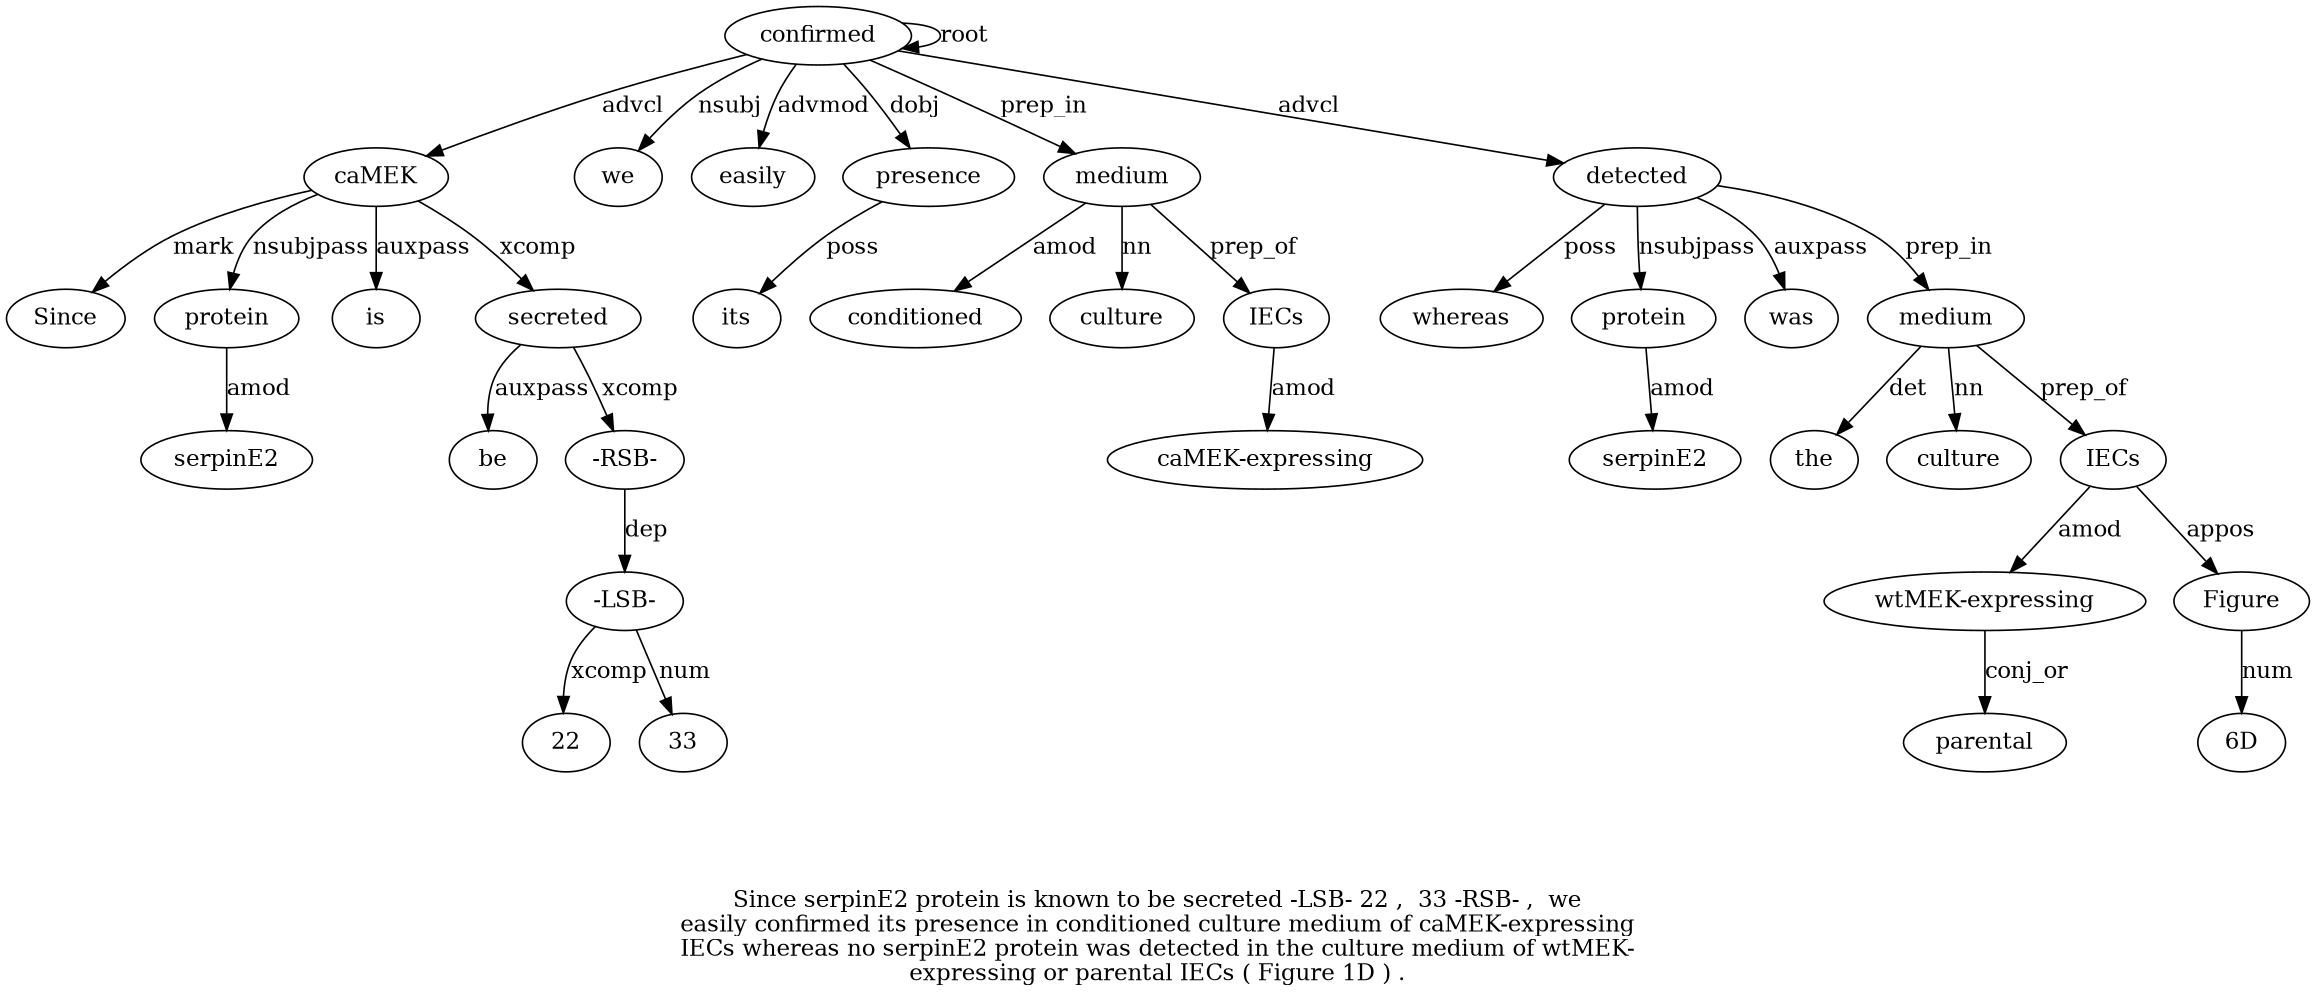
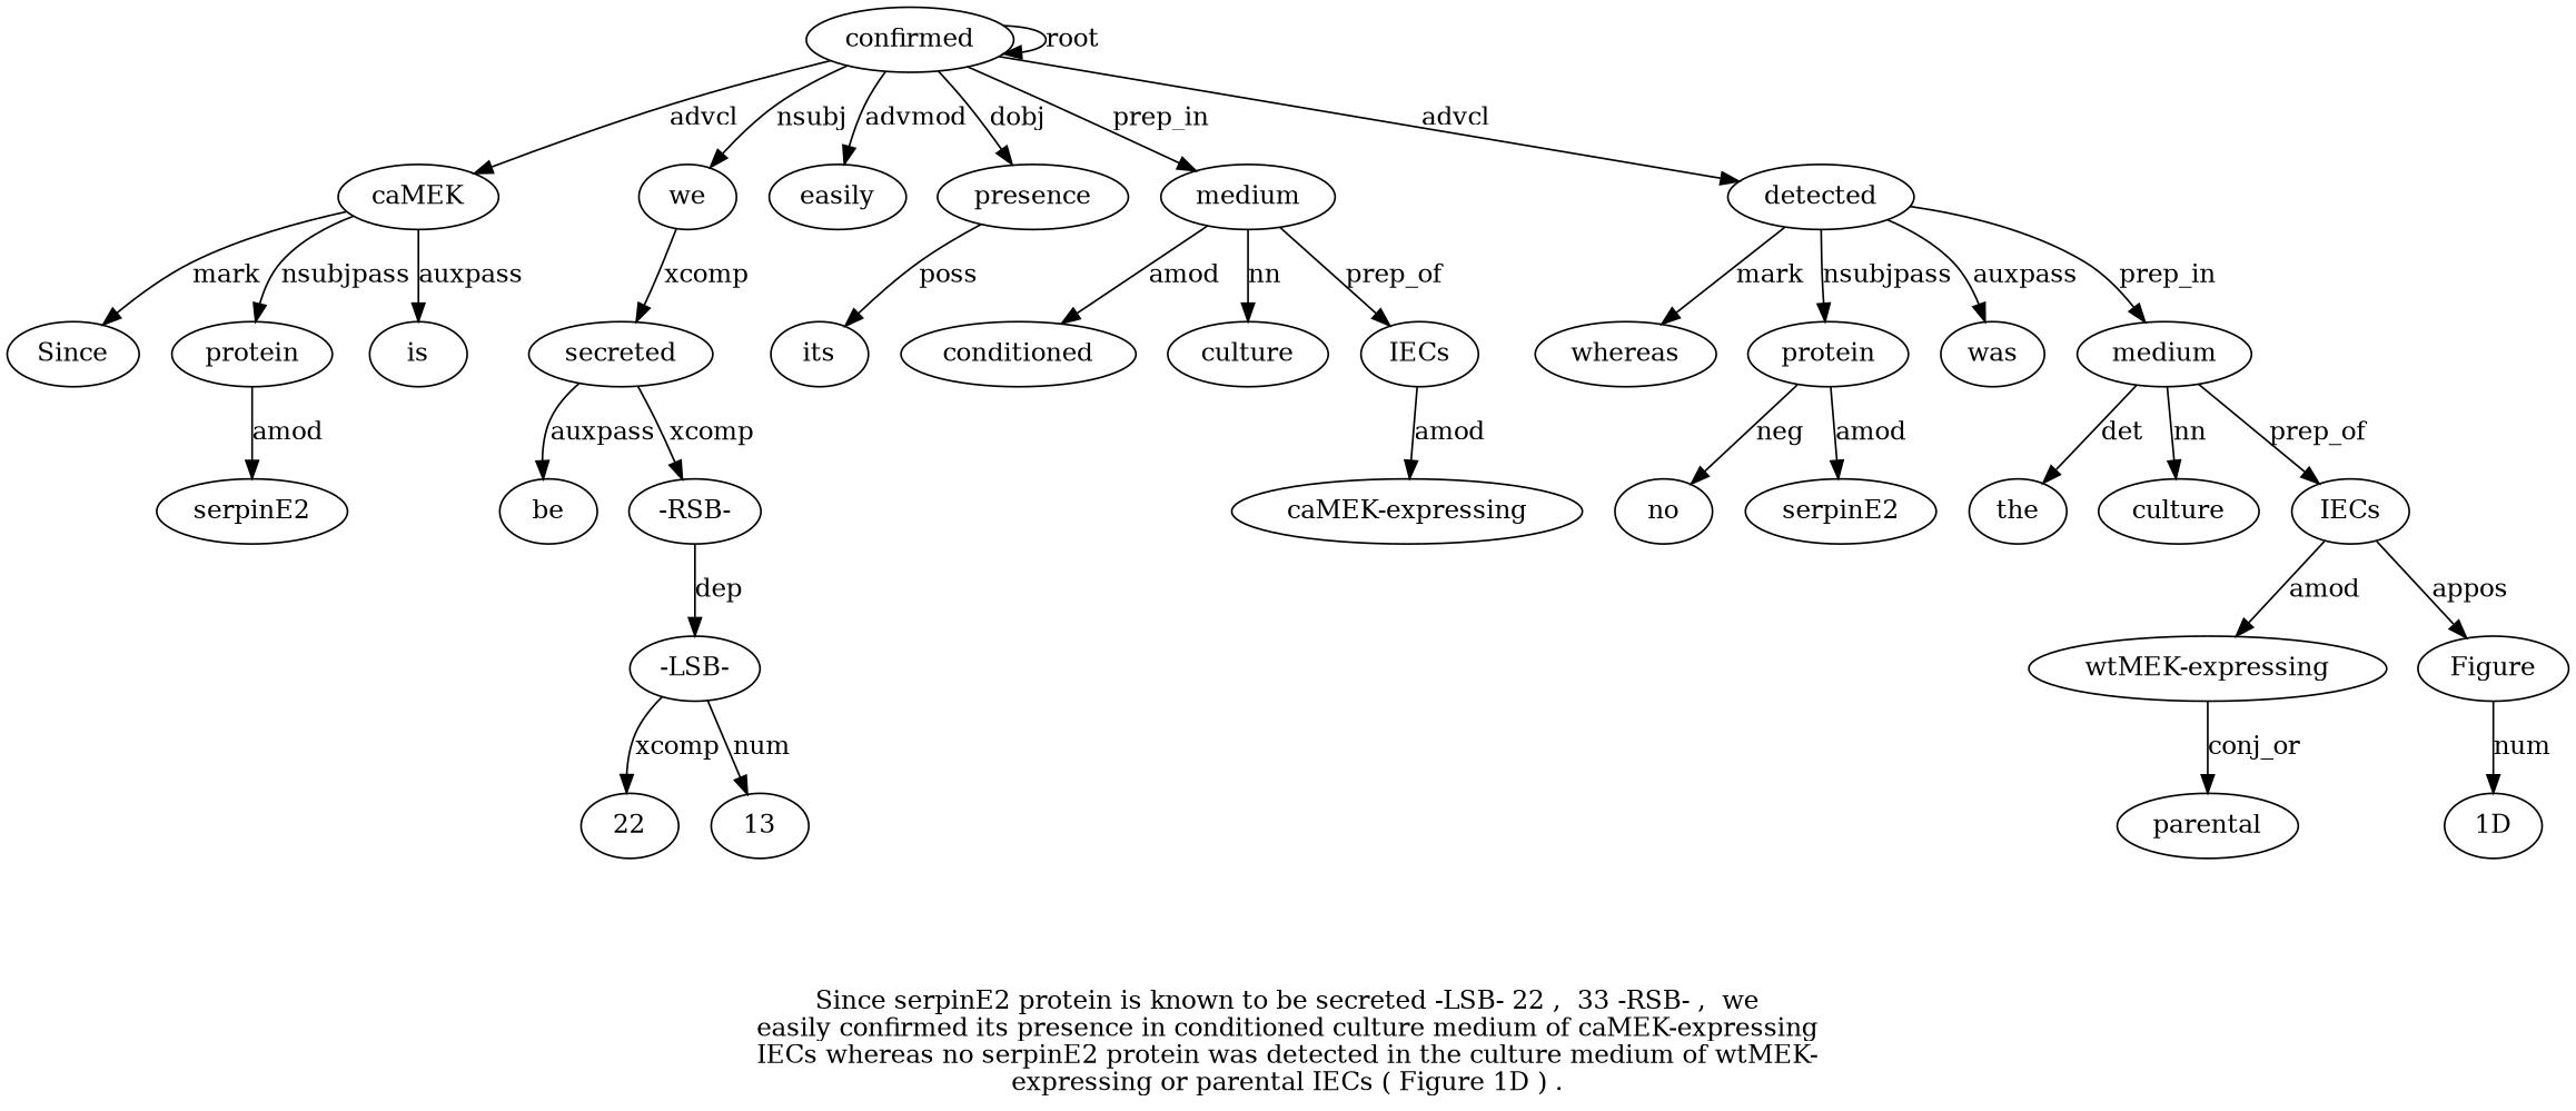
  digraph {
    label="Since serpinE2 protein is known to be secreted -LSB- 22 ,  33 -RSB- ,  we\neasily confirmed its presence in conditioned culture medium of caMEK-expressing\nIECs whereas no serpinE2 protein was detected in the culture medium of wtMEK-\nexpressing or parental IECs ( Figure 1D ) ."
    node [fillcolor=white style=filled]
    n1 [label=caMEK]
    n2 [label=Since]
    n3 [label=protein]
    n4 [label=is]
    n5 [label=secreted]
    n6 [label=serpinE2]
    n7 [label=be]
    n8 [label="-RSB-"]
    n9 [label=confirmed]
    n10 [label=we]
    n11 [label=easily]
    n12 [label=presence]
    n13 [label=medium]
    n14 [label=detected]
    n15 [label=its]
    n16 [label=conditioned]
    n17 [label=culture]
    n18 [label=IECs]
    n19 [label=whereas]
    n20 [label=protein]
    n21 [label=was]
    n22 [label=medium]
    n23 [label="-LSB-"]
    n24 [label=22]
-   n25 [label=33]
+   n25 [label=13]
    n26 [label="caMEK-expressing"]
+   n27 [label=no]
    n28 [label=serpinE2]
    n29 [label=the]
    n30 [label=culture]
    n31 [label=IECs]
    n32 [label="wtMEK-expressing"]
    n33 [label=Figure]
    n34 [label=parental]
-   n35 [label="6D"]
+   n35 [label="1D"]
    n1 -> n2 [label=mark]
    n1 -> n3 [label=nsubjpass]
    n1 -> n4 [label=auxpass]
-   n1 -> n5 [label=xcomp]
+   n10 -> n5 [label=xcomp]
    n3 -> n6 [label=amod]
    n5 -> n7 [label=auxpass]
    n5 -> n8 [label=xcomp]
    n8 -> n23 [label=dep]
    n9 -> n1 [label=advcl]
    n9 -> n9 [label=root]
    n9 -> n10 [label=nsubj]
    n9 -> n11 [label=advmod]
    n9 -> n12 [label=dobj]
    n9 -> n13 [label=prep_in]
    n9 -> n14 [label=advcl]
    n12 -> n15 [label=poss]
    n13 -> n16 [label=amod]
    n13 -> n17 [label=nn]
    n13 -> n18 [label=prep_of]
-   n14 -> n19 [label=poss]
+   n14 -> n19 [label=mark]
    n14 -> n20 [label=nsubjpass]
    n14 -> n21 [label=auxpass]
    n14 -> n22 [label=prep_in]
    n18 -> n26 [label=amod]
+   n20 -> n27 [label=neg]
    n20 -> n28 [label=amod]
    n22 -> n29 [label=det]
    n22 -> n30 [label=nn]
    n22 -> n31 [label=prep_of]
    n23 -> n24 [label=xcomp]
    n23 -> n25 [label=num]
    n31 -> n32 [label=amod]
    n31 -> n33 [label=appos]
    n32 -> n34 [label=conj_or]
    n33 -> n35 [label=num]
  }
